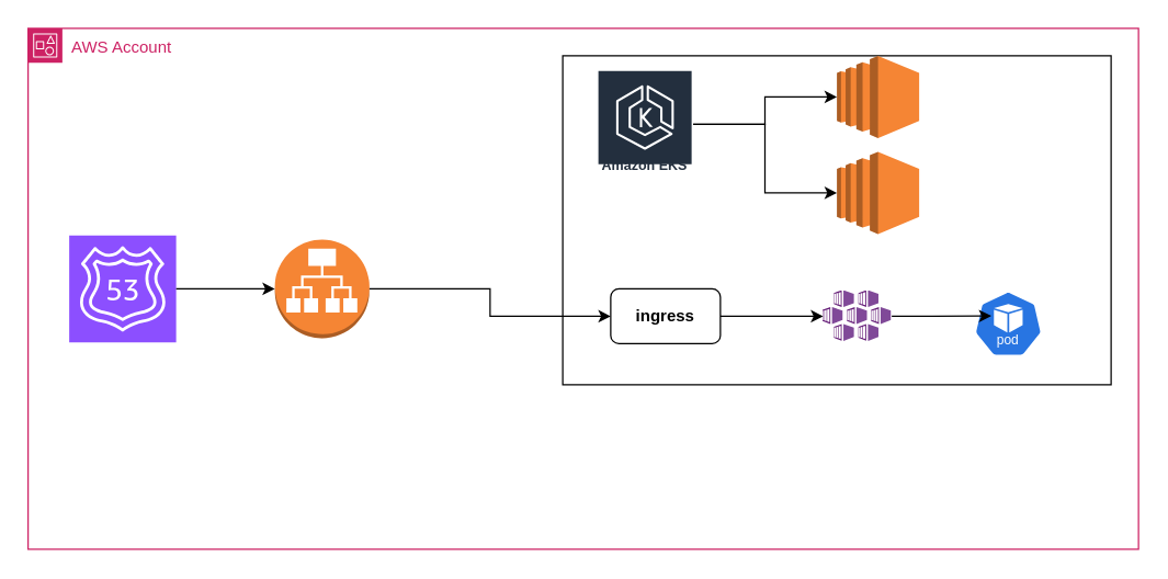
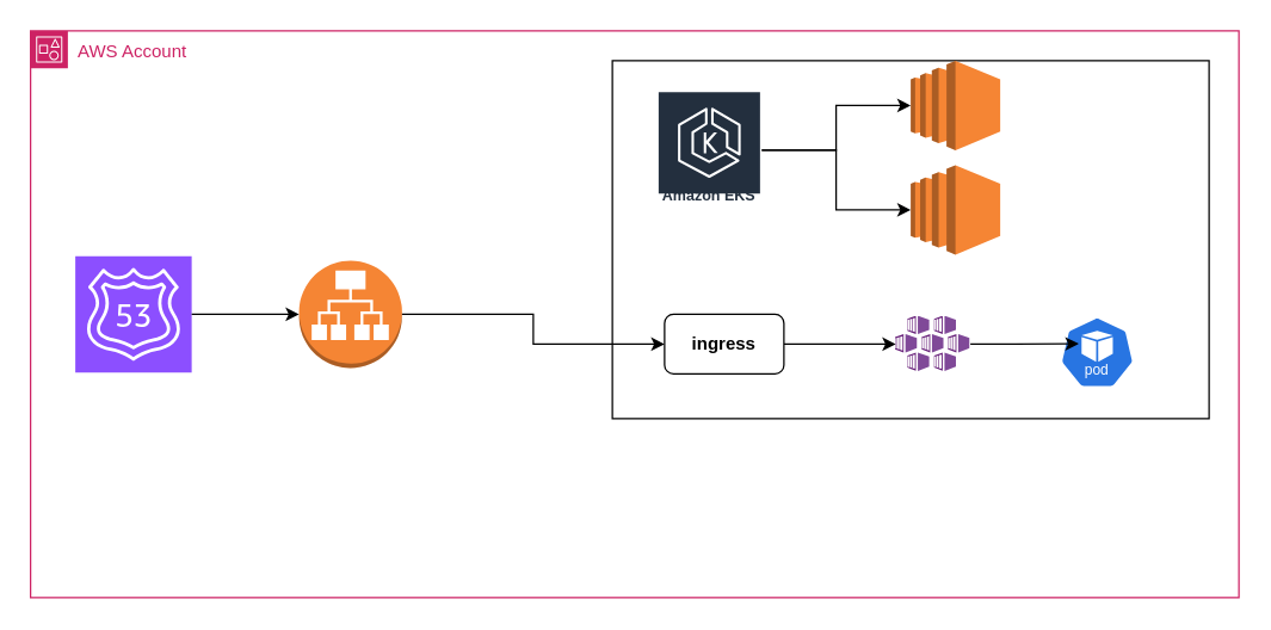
  <mxCell id="0" />
  <mxCell id="1" parent="0" />
  <mxCell id="2" value="AWS Account" style="points=[[0,0],[0.25,0],[0.5,0],[0.75,0],[1,0],[1,0.25],[1,0.5],[1,0.75],[1,1],[0.75,1],[0.5,1],[0.25,1],[0,1],[0,0.75],[0,0.5],[0,0.25]];outlineConnect=0;gradientColor=none;html=1;whiteSpace=wrap;fontSize=12;fontStyle=0;container=1;pointerEvents=0;collapsible=0;recursiveResize=0;shape=mxgraph.aws4.group;grIcon=mxgraph.aws4.group_account;strokeColor=#CD2264;fillColor=none;verticalAlign=top;align=left;spacingLeft=30;fontColor=#CD2264;dashed=0;" vertex="1" parent="1"><mxGeometry x="20" y="20" width="810" height="380" as="geometry" /></mxCell>
  <mxCell id="3" value="" style="outlineConnect=0;dashed=0;verticalLabelPosition=bottom;verticalAlign=top;align=center;html=1;shape=mxgraph.aws3.application_load_balancer;fillColor=#F58534;gradientColor=none;" vertex="1" parent="2"><mxGeometry x="180" y="154" width="69" height="72" as="geometry" /></mxCell>
  <mxCell id="4" value="" style="group" vertex="1" connectable="0" parent="2"><mxGeometry x="390" y="20" width="400" height="240" as="geometry" /></mxCell>
  <mxCell id="5" value="" style="rounded=0;whiteSpace=wrap;html=1;" vertex="1" parent="4"><mxGeometry width="400" height="240" as="geometry" /></mxCell>
  <mxCell id="6" style="edgeStyle=orthogonalEdgeStyle;rounded=0;orthogonalLoop=1;jettySize=auto;html=1;" edge="1" parent="4" source="8" target="9"><mxGeometry relative="1" as="geometry" /></mxCell>
  <mxCell id="7" style="edgeStyle=orthogonalEdgeStyle;rounded=0;orthogonalLoop=1;jettySize=auto;html=1;" edge="1" parent="4" source="8" target="10"><mxGeometry relative="1" as="geometry" /></mxCell>
- <mxCell id="8" value="Amazon EKS" style="sketch=0;outlineConnect=0;fontColor=#232F3E;gradientColor=none;strokeColor=#ffffff;fillColor=#232F3E;dashed=0;verticalLabelPosition=middle;verticalAlign=bottom;align=center;html=1;whiteSpace=wrap;fontSize=10;fontStyle=1;spacing=3;shape=mxgraph.aws4.productIcon;prIcon=mxgraph.aws4.eks;" vertex="1" parent="4"><mxGeometry x="25" y="10" width="70" height="80" as="geometry" /></mxCell>
+ <mxCell id="8" value="Amazon EKS" style="sketch=0;outlineConnect=0;fontColor=#232F3E;gradientColor=none;strokeColor=#ffffff;fillColor=#232F3E;dashed=0;verticalLabelPosition=middle;verticalAlign=bottom;align=center;html=1;whiteSpace=wrap;fontSize=10;fontStyle=1;spacing=3;shape=mxgraph.aws4.productIcon;prIcon=mxgraph.aws4.eks;" vertex="1" parent="4"><mxGeometry x="30" y="20" width="70" height="80" as="geometry" /></mxCell>
  <mxCell id="9" value="" style="outlineConnect=0;dashed=0;verticalLabelPosition=bottom;verticalAlign=top;align=center;html=1;shape=mxgraph.aws3.ec2;fillColor=#F58534;gradientColor=none;" vertex="1" parent="4"><mxGeometry x="200" width="60" height="60" as="geometry" /></mxCell>
  <mxCell id="10" value="" style="outlineConnect=0;dashed=0;verticalLabelPosition=bottom;verticalAlign=top;align=center;html=1;shape=mxgraph.aws3.ec2;fillColor=#F58534;gradientColor=none;" vertex="1" parent="4"><mxGeometry x="200" y="70" width="60" height="60" as="geometry" /></mxCell>
  <mxCell id="11" style="edgeStyle=orthogonalEdgeStyle;rounded=0;orthogonalLoop=1;jettySize=auto;html=1;" edge="1" parent="4" source="12" target="13"><mxGeometry relative="1" as="geometry" /></mxCell>
  <mxCell id="12" value="&lt;b&gt;ingress&lt;/b&gt;" style="rounded=1;whiteSpace=wrap;html=1;" vertex="1" parent="4"><mxGeometry x="35" y="170" width="80" height="40" as="geometry" /></mxCell>
  <mxCell id="13" value="" style="image;sketch=0;aspect=fixed;html=1;points=[];align=center;fontSize=12;image=img/lib/mscae/Kubernetes_Services.svg;" vertex="1" parent="4"><mxGeometry x="190" y="171.5" width="50" height="37" as="geometry" /></mxCell>
  <mxCell id="14" value="" style="aspect=fixed;sketch=0;html=1;dashed=0;whitespace=wrap;verticalLabelPosition=bottom;verticalAlign=top;fillColor=#2875E2;strokeColor=#ffffff;points=[[0.005,0.63,0],[0.1,0.2,0],[0.9,0.2,0],[0.5,0,0],[0.995,0.63,0],[0.72,0.99,0],[0.5,1,0],[0.28,0.99,0]];shape=mxgraph.kubernetes.icon2;kubernetesLabel=1;prIcon=pod" vertex="1" parent="4"><mxGeometry x="300" y="171.5" width="50" height="48" as="geometry" /></mxCell>
  <mxCell id="15" style="edgeStyle=orthogonalEdgeStyle;rounded=0;orthogonalLoop=1;jettySize=auto;html=1;entryX=0.253;entryY=0.381;entryDx=0;entryDy=0;entryPerimeter=0;" edge="1" parent="4" source="13" target="14"><mxGeometry relative="1" as="geometry" /></mxCell>
  <mxCell id="16" value="" style="sketch=0;points=[[0,0,0],[0.25,0,0],[0.5,0,0],[0.75,0,0],[1,0,0],[0,1,0],[0.25,1,0],[0.5,1,0],[0.75,1,0],[1,1,0],[0,0.25,0],[0,0.5,0],[0,0.75,0],[1,0.25,0],[1,0.5,0],[1,0.75,0]];outlineConnect=0;fontColor=#232F3E;fillColor=#8C4FFF;strokeColor=#ffffff;dashed=0;verticalLabelPosition=bottom;verticalAlign=top;align=center;html=1;fontSize=12;fontStyle=0;aspect=fixed;shape=mxgraph.aws4.resourceIcon;resIcon=mxgraph.aws4.route_53;" vertex="1" parent="2"><mxGeometry x="30" y="151" width="78" height="78" as="geometry" /></mxCell>
  <mxCell id="17" style="edgeStyle=orthogonalEdgeStyle;rounded=0;orthogonalLoop=1;jettySize=auto;html=1;entryX=0;entryY=0.5;entryDx=0;entryDy=0;entryPerimeter=0;" edge="1" parent="2" source="16" target="3"><mxGeometry relative="1" as="geometry" /></mxCell>
  <mxCell id="18" style="edgeStyle=orthogonalEdgeStyle;rounded=0;orthogonalLoop=1;jettySize=auto;html=1;" edge="1" parent="2" source="3" target="12"><mxGeometry relative="1" as="geometry" /></mxCell>
